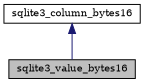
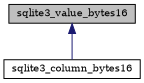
  digraph {
    rankdir=TB
    fontname="DejaVu Serif"
    node [color=black fontname="DejaVu Serif" fontsize=10 shape=record style=filled]
    n1 [fillcolor=grey75 fontcolor=black height=0.2 label=sqlite3_value_bytes16 width=0.4]
    n2 [fillcolor=white height=0.2 label=sqlite3_column_bytes16 width=0.4]
-   n2 -> n1 [color=midnightblue dir=back fontname="DejaVu Serif" fontsize=10 labelfontname=FreeSans labelfontsize=10 style=solid]
+   n1 -> n2 [color=midnightblue dir=back fontname="DejaVu Serif" fontsize=10 labelfontname=FreeSans labelfontsize=10 style=solid]
  }
